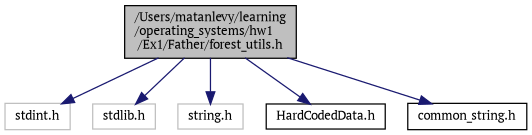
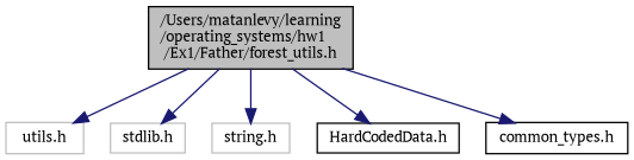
  digraph {
    fontname="PT Serif"
    node [color=black fillcolor=white fontname="PT Serif" fontsize=10 shape=record style=filled]
    edge [color=midnightblue fontname="PT Serif" fontsize=10 labelfontname=Helvetica labelfontsize=10 style=solid]
    n1 [fillcolor=grey75 fontcolor=black height=0.2 label="/Users/matanlevy/learning\l/operating_systems/hw1\l/Ex1/Father/forest_utils.h" width=0.4]
-   n2 [color=grey75 height=0.2 label="stdint.h" width=0.4]
+   n2 [color=grey75 height=0.2 label="utils.h" width=0.4]
    n3 [color=grey75 height=0.2 label="stdlib.h" width=0.4]
    n4 [color=grey75 height=0.2 label="string.h" width=0.4]
    n5 [height=0.2 label="HardCodedData.h" width=0.4]
-   n6 [height=0.2 label="common_string.h" width=0.4]
+   n6 [height=0.2 label="common_types.h" width=0.4]
    n1 -> n2
    n1 -> n3
    n1 -> n4
    n1 -> n5
    n1 -> n6
  }
